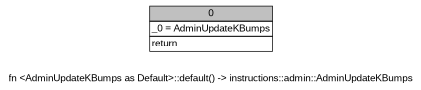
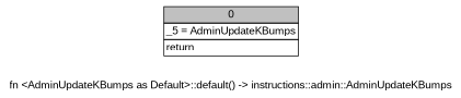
  digraph {
    fontname="Liberation Sans"
    label=<fn &lt;AdminUpdateKBumps as Default&gt;::default() -&gt; instructions::admin::AdminUpdateKBumps<br align="left"/>>
-   n1 [fontname="Liberation Sans" label=<<table border="0" cellborder="1" cellspacing="0"><tr><td bgcolor="gray" align="center" colspan="1">0</td></tr><tr><td align="left" balign="left">_0 = AdminUpdateKBumps<br/></td></tr><tr><td align="left">return</td></tr></table>> shape=none]
+   n1 [fontname="Liberation Sans" label=<<table border="0" cellborder="1" cellspacing="0"><tr><td bgcolor="gray" align="center" colspan="1">0</td></tr><tr><td align="left" balign="left">_5 = AdminUpdateKBumps<br/></td></tr><tr><td align="left">return</td></tr></table>> shape=none]
  }
